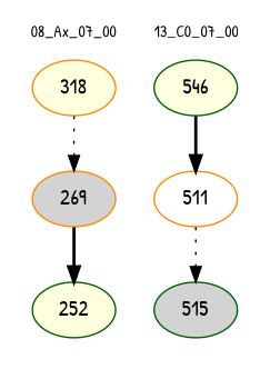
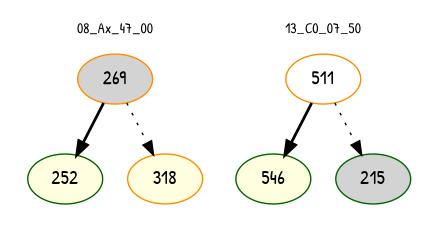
  digraph {
    fontname="Patrick Hand"
    node [color=darkorange fillcolor=lightyellow fontname="Patrick Hand" style=filled]
    edge [color=black fontname="Patrick Hand" style=bold]
    n1 [fillcolor=lightgrey label=269]
    n2 [color=darkgreen label=252]
    n3 [label=318]
    n4 [fillcolor=white label=511]
    n5 [color=darkgreen label=546]
-   n6 [color=darkgreen fillcolor=lightgrey label=515]
+   n6 [color=darkgreen fillcolor=lightgrey label=215]
    subgraph cluster_1 {
      color=white
      fontsize=10
-     label="08_Ax_07_00"
+     label="08_Ax_47_00"
      n1
      n2
      n3
    }
    subgraph cluster_2 {
      color=white
      fontsize=10
-     label="13_C0_07_00"
+     label="13_C0_07_50"
      n4
      n5
      n6
    }
    n1 -> n2
-   n3 -> n1 [style=dotted]
-   n5 -> n4
+   n1 -> n3 [style=dotted]
+   n4 -> n5
    n4 -> n6 [style=dotted]
  }
